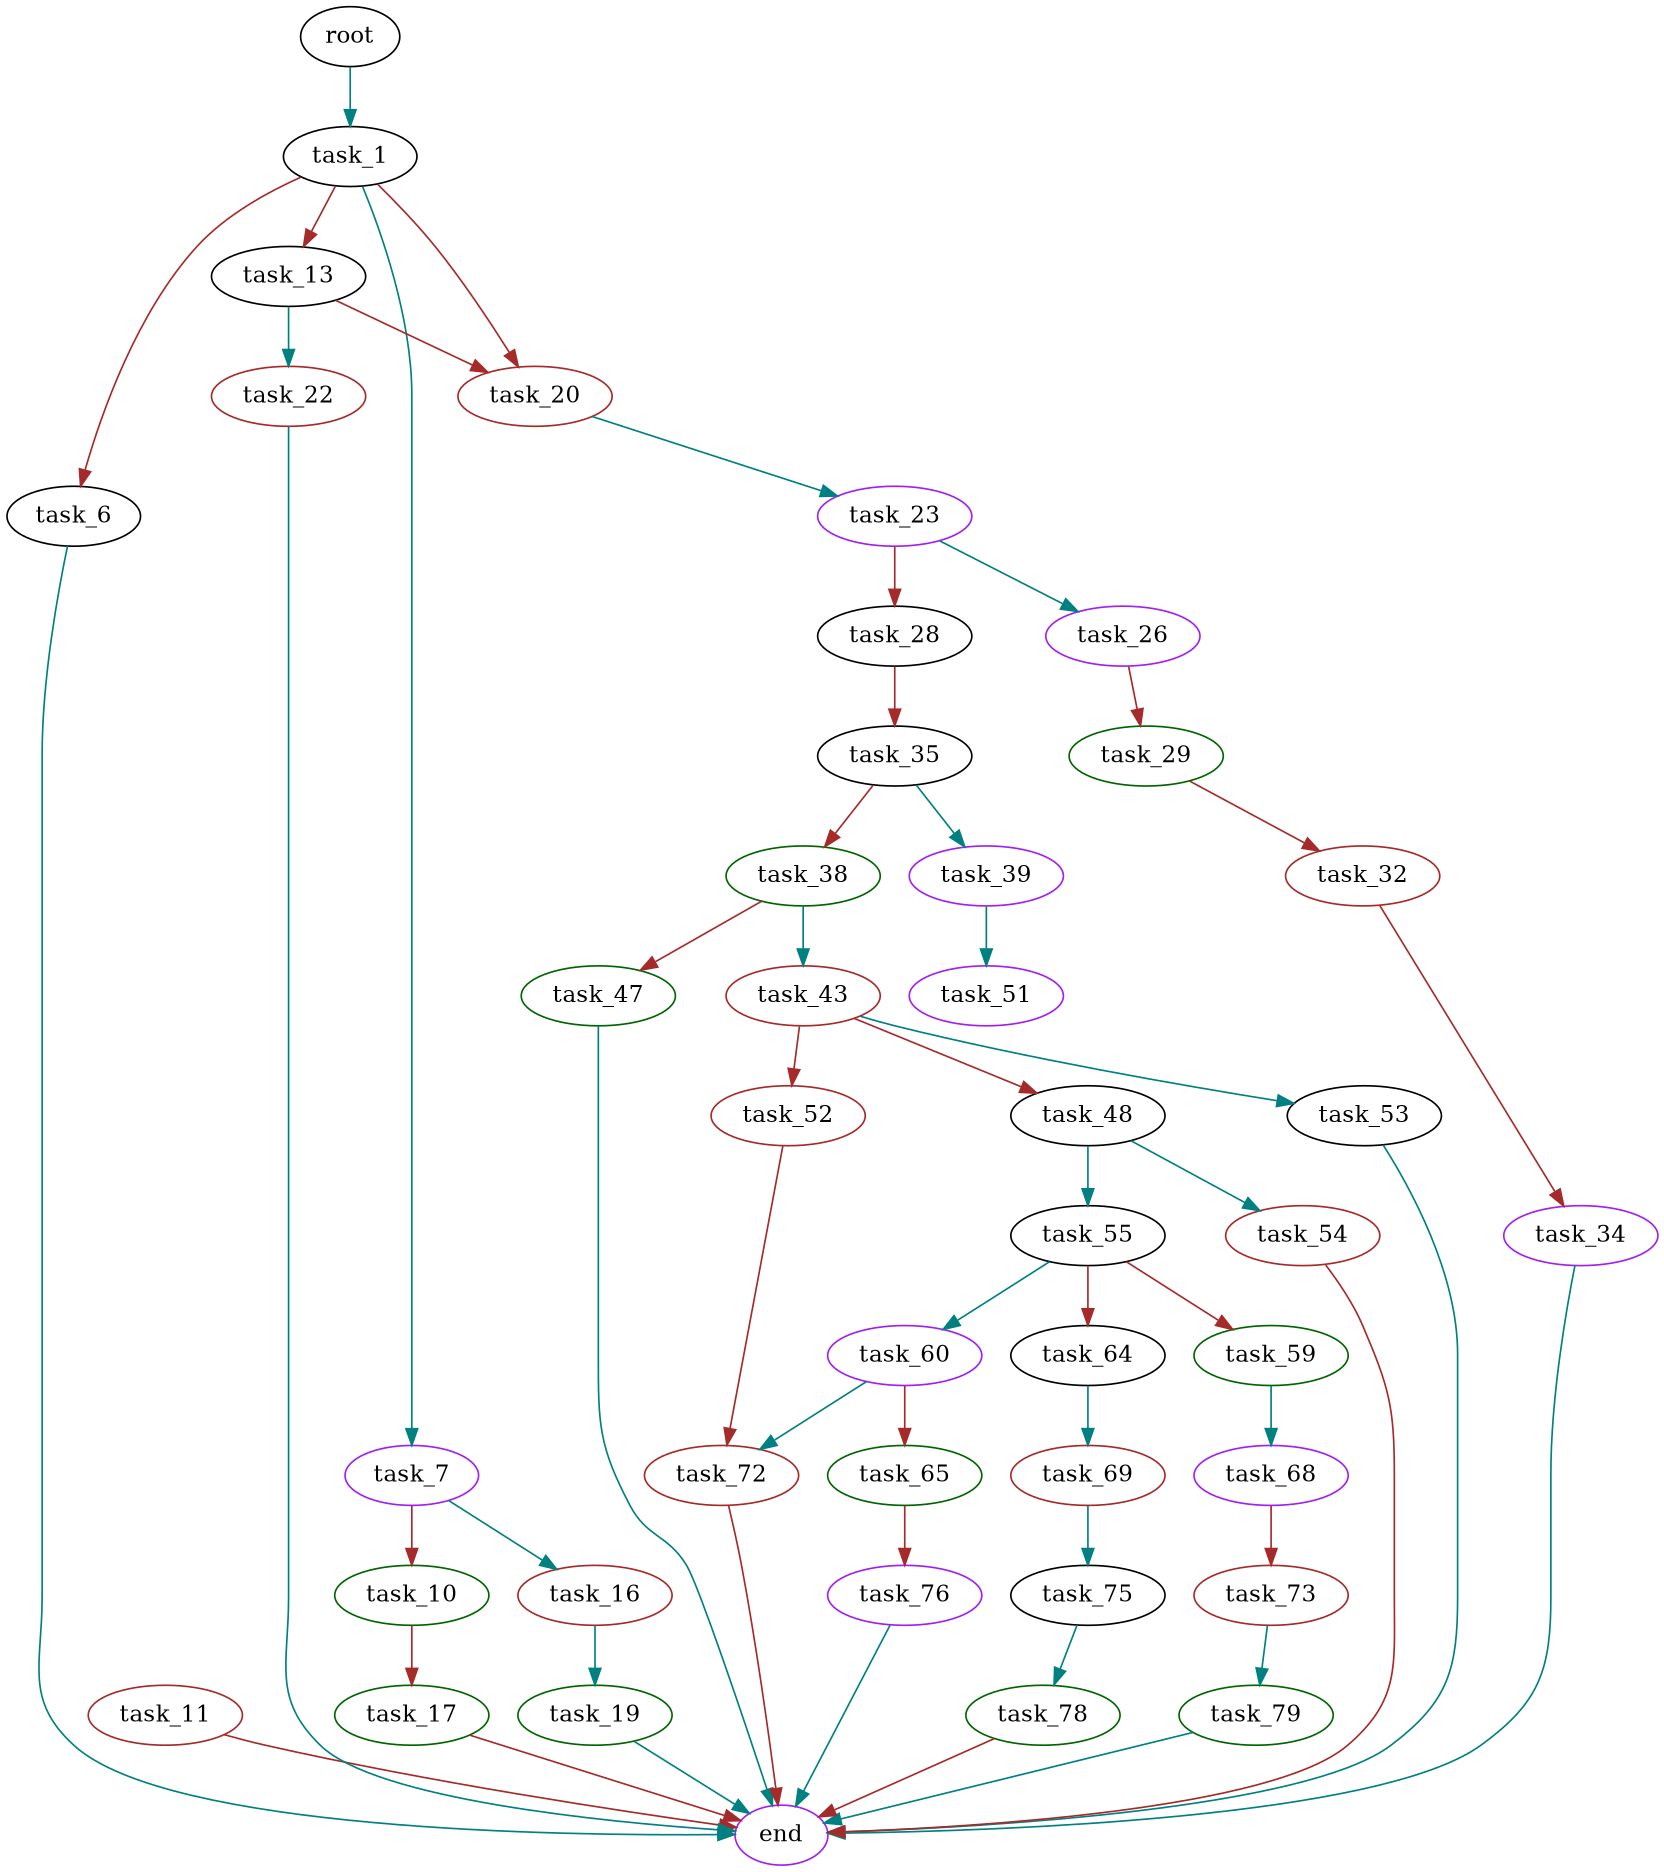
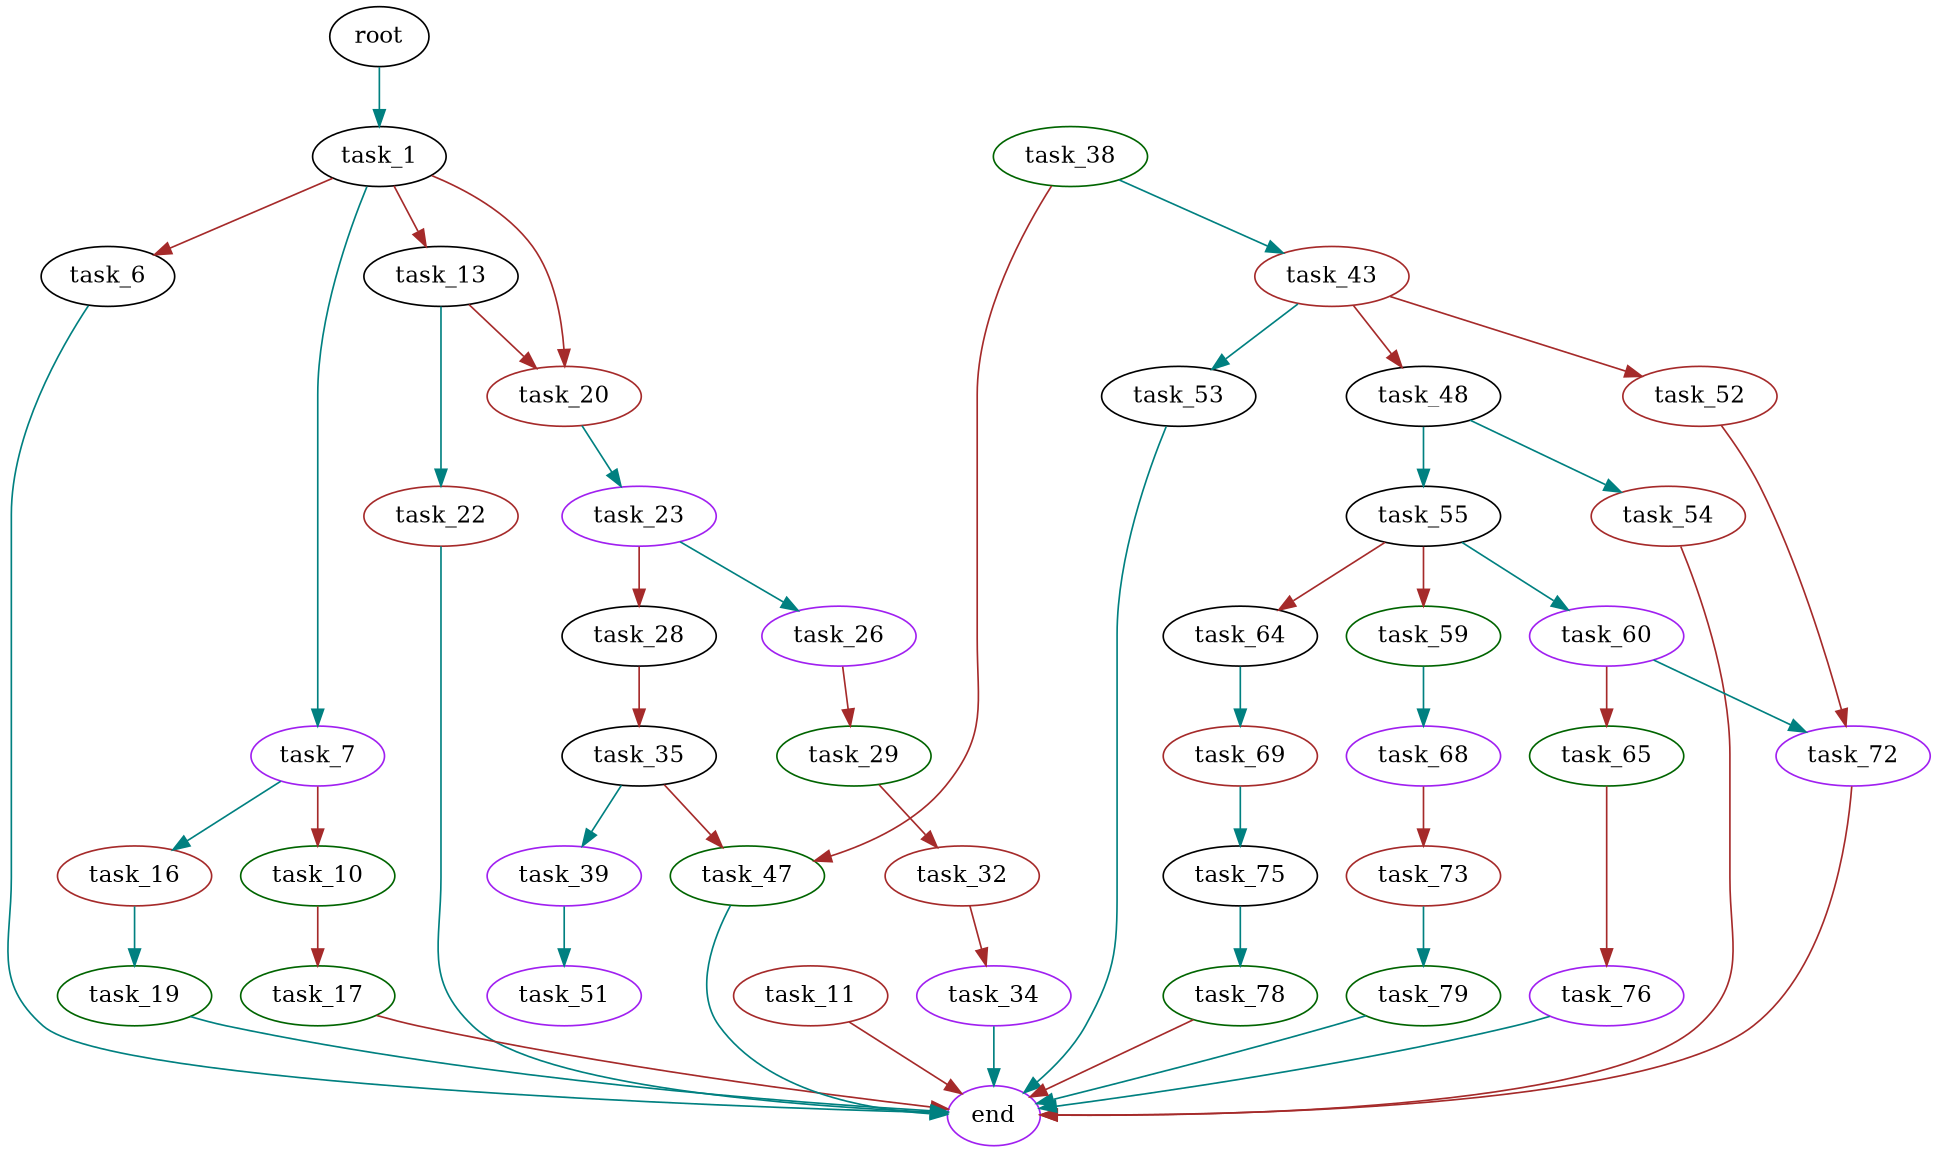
  digraph {
    node [color=black]
    edge [color=teal]
    root
    task_1
    task_6
    task_7 [color=purple]
    task_13
    task_20 [color=brown]
    end [color=purple]
    task_10 [color=darkgreen]
    task_16 [color=brown]
    task_11 [color=brown]
    task_22 [color=brown]
    task_17 [color=darkgreen]
    task_19 [color=darkgreen]
    task_23 [color=purple]
    task_26 [color=purple]
    task_28
    task_29 [color=darkgreen]
    task_35
    task_32 [color=brown]
    task_38 [color=darkgreen]
    task_39 [color=purple]
    task_34 [color=purple]
    task_43 [color=brown]
    task_47 [color=darkgreen]
    task_51 [color=purple]
    task_48
    task_52 [color=brown]
    task_53
    task_54 [color=brown]
    task_55
-   task_72 [color=brown]
+   task_72 [color=purple]
    task_59 [color=darkgreen]
    task_60 [color=purple]
    task_64
    task_68 [color=purple]
    task_65 [color=darkgreen]
    task_69 [color=brown]
    task_73 [color=brown]
    task_76 [color=purple]
    task_75
    task_79 [color=darkgreen]
    task_78 [color=darkgreen]
    root -> task_1
    task_1 -> task_6 [color=brown]
    task_1 -> task_7
    task_1 -> task_13 [color=brown]
    task_1 -> task_20 [color=brown]
    task_6 -> end
    task_7 -> task_10 [color=brown]
    task_7 -> task_16
    task_13 -> task_20 [color=brown]
    task_13 -> task_22
    task_20 -> task_23
    task_10 -> task_17 [color=brown]
    task_16 -> task_19
    task_11 -> end [color=brown]
    task_22 -> end
    task_17 -> end [color=brown]
    task_19 -> end
    task_23 -> task_26
    task_23 -> task_28 [color=brown]
    task_26 -> task_29 [color=brown]
    task_28 -> task_35 [color=brown]
    task_29 -> task_32 [color=brown]
-   task_35 -> task_38 [color=brown]
+   task_35 -> task_47 [color=brown]
    task_35 -> task_39
    task_32 -> task_34 [color=brown]
    task_38 -> task_43
    task_38 -> task_47 [color=brown]
    task_39 -> task_51
    task_34 -> end
    task_43 -> task_48 [color=brown]
    task_43 -> task_52 [color=brown]
    task_43 -> task_53
    task_47 -> end
    task_48 -> task_54
    task_48 -> task_55
    task_52 -> task_72 [color=brown]
    task_53 -> end
    task_54 -> end [color=brown]
    task_55 -> task_59 [color=brown]
    task_55 -> task_60
    task_55 -> task_64 [color=brown]
    task_72 -> end [color=brown]
    task_59 -> task_68
    task_60 -> task_72
    task_60 -> task_65 [color=brown]
    task_64 -> task_69
    task_68 -> task_73 [color=brown]
    task_65 -> task_76 [color=brown]
    task_69 -> task_75
    task_73 -> task_79
    task_76 -> end
    task_75 -> task_78
    task_79 -> end
    task_78 -> end [color=brown]
  }
